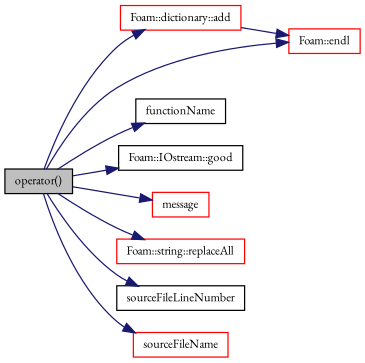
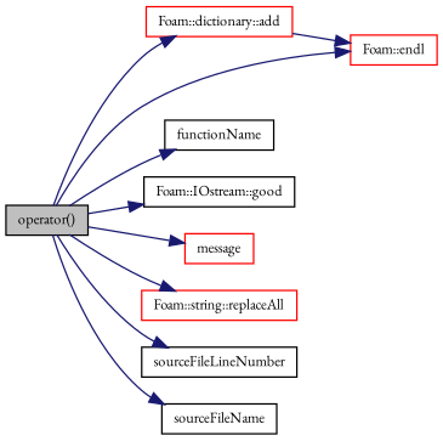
  digraph {
    fontname="EB Garamond"
    rankdir=LR
    node [color=black fontname="EB Garamond" fontsize=10 shape=record]
    edge [color=midnightblue fontname="EB Garamond" fontsize=10 labelfontname=FreeSans labelfontsize=10 style=solid]
    n1 [fillcolor=grey75 fontcolor=black height=0.2 label="operator()" style=filled width=0.4]
    n2 [color=red height=0.2 label="Foam::dictionary::add" width=0.4]
    n3 [color=red height=0.2 label="Foam::endl" width=0.4]
    n4 [height=0.2 label=functionName width=0.4]
    n5 [height=0.2 label="Foam::IOstream::good" width=0.4]
    n6 [color=red height=0.2 label=message width=0.4]
    n7 [color=red height=0.2 label="Foam::string::replaceAll" width=0.4]
    n8 [height=0.2 label=sourceFileLineNumber width=0.4]
-   n9 [color=red height=0.2 label=sourceFileName width=0.4]
+   n9 [height=0.2 label=sourceFileName width=0.4]
    n1 -> n2
    n1 -> n3
    n1 -> n4
    n1 -> n5
    n1 -> n6
    n1 -> n7
    n1 -> n8
    n1 -> n9
    n2 -> n3
  }
